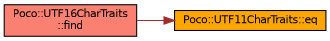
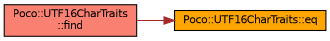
  digraph {
    rankdir=LR
    node [color=black fontname=Helvetica fontsize=10 shape=record style=filled]
    n1 [fillcolor=salmon fontcolor=black height=0.2 label="Poco::UTF16CharTraits\l::find" width=0.4]
-   n2 [fillcolor=orange height=0.2 label="Poco::UTF11CharTraits::eq" width=0.4]
+   n2 [fillcolor=orange height=0.2 label="Poco::UTF16CharTraits::eq" width=0.4]
    n1 -> n2 [color=brown fontname=Helvetica fontsize=10 labelfontname=Helvetica labelfontsize=10 style=solid]
  }
